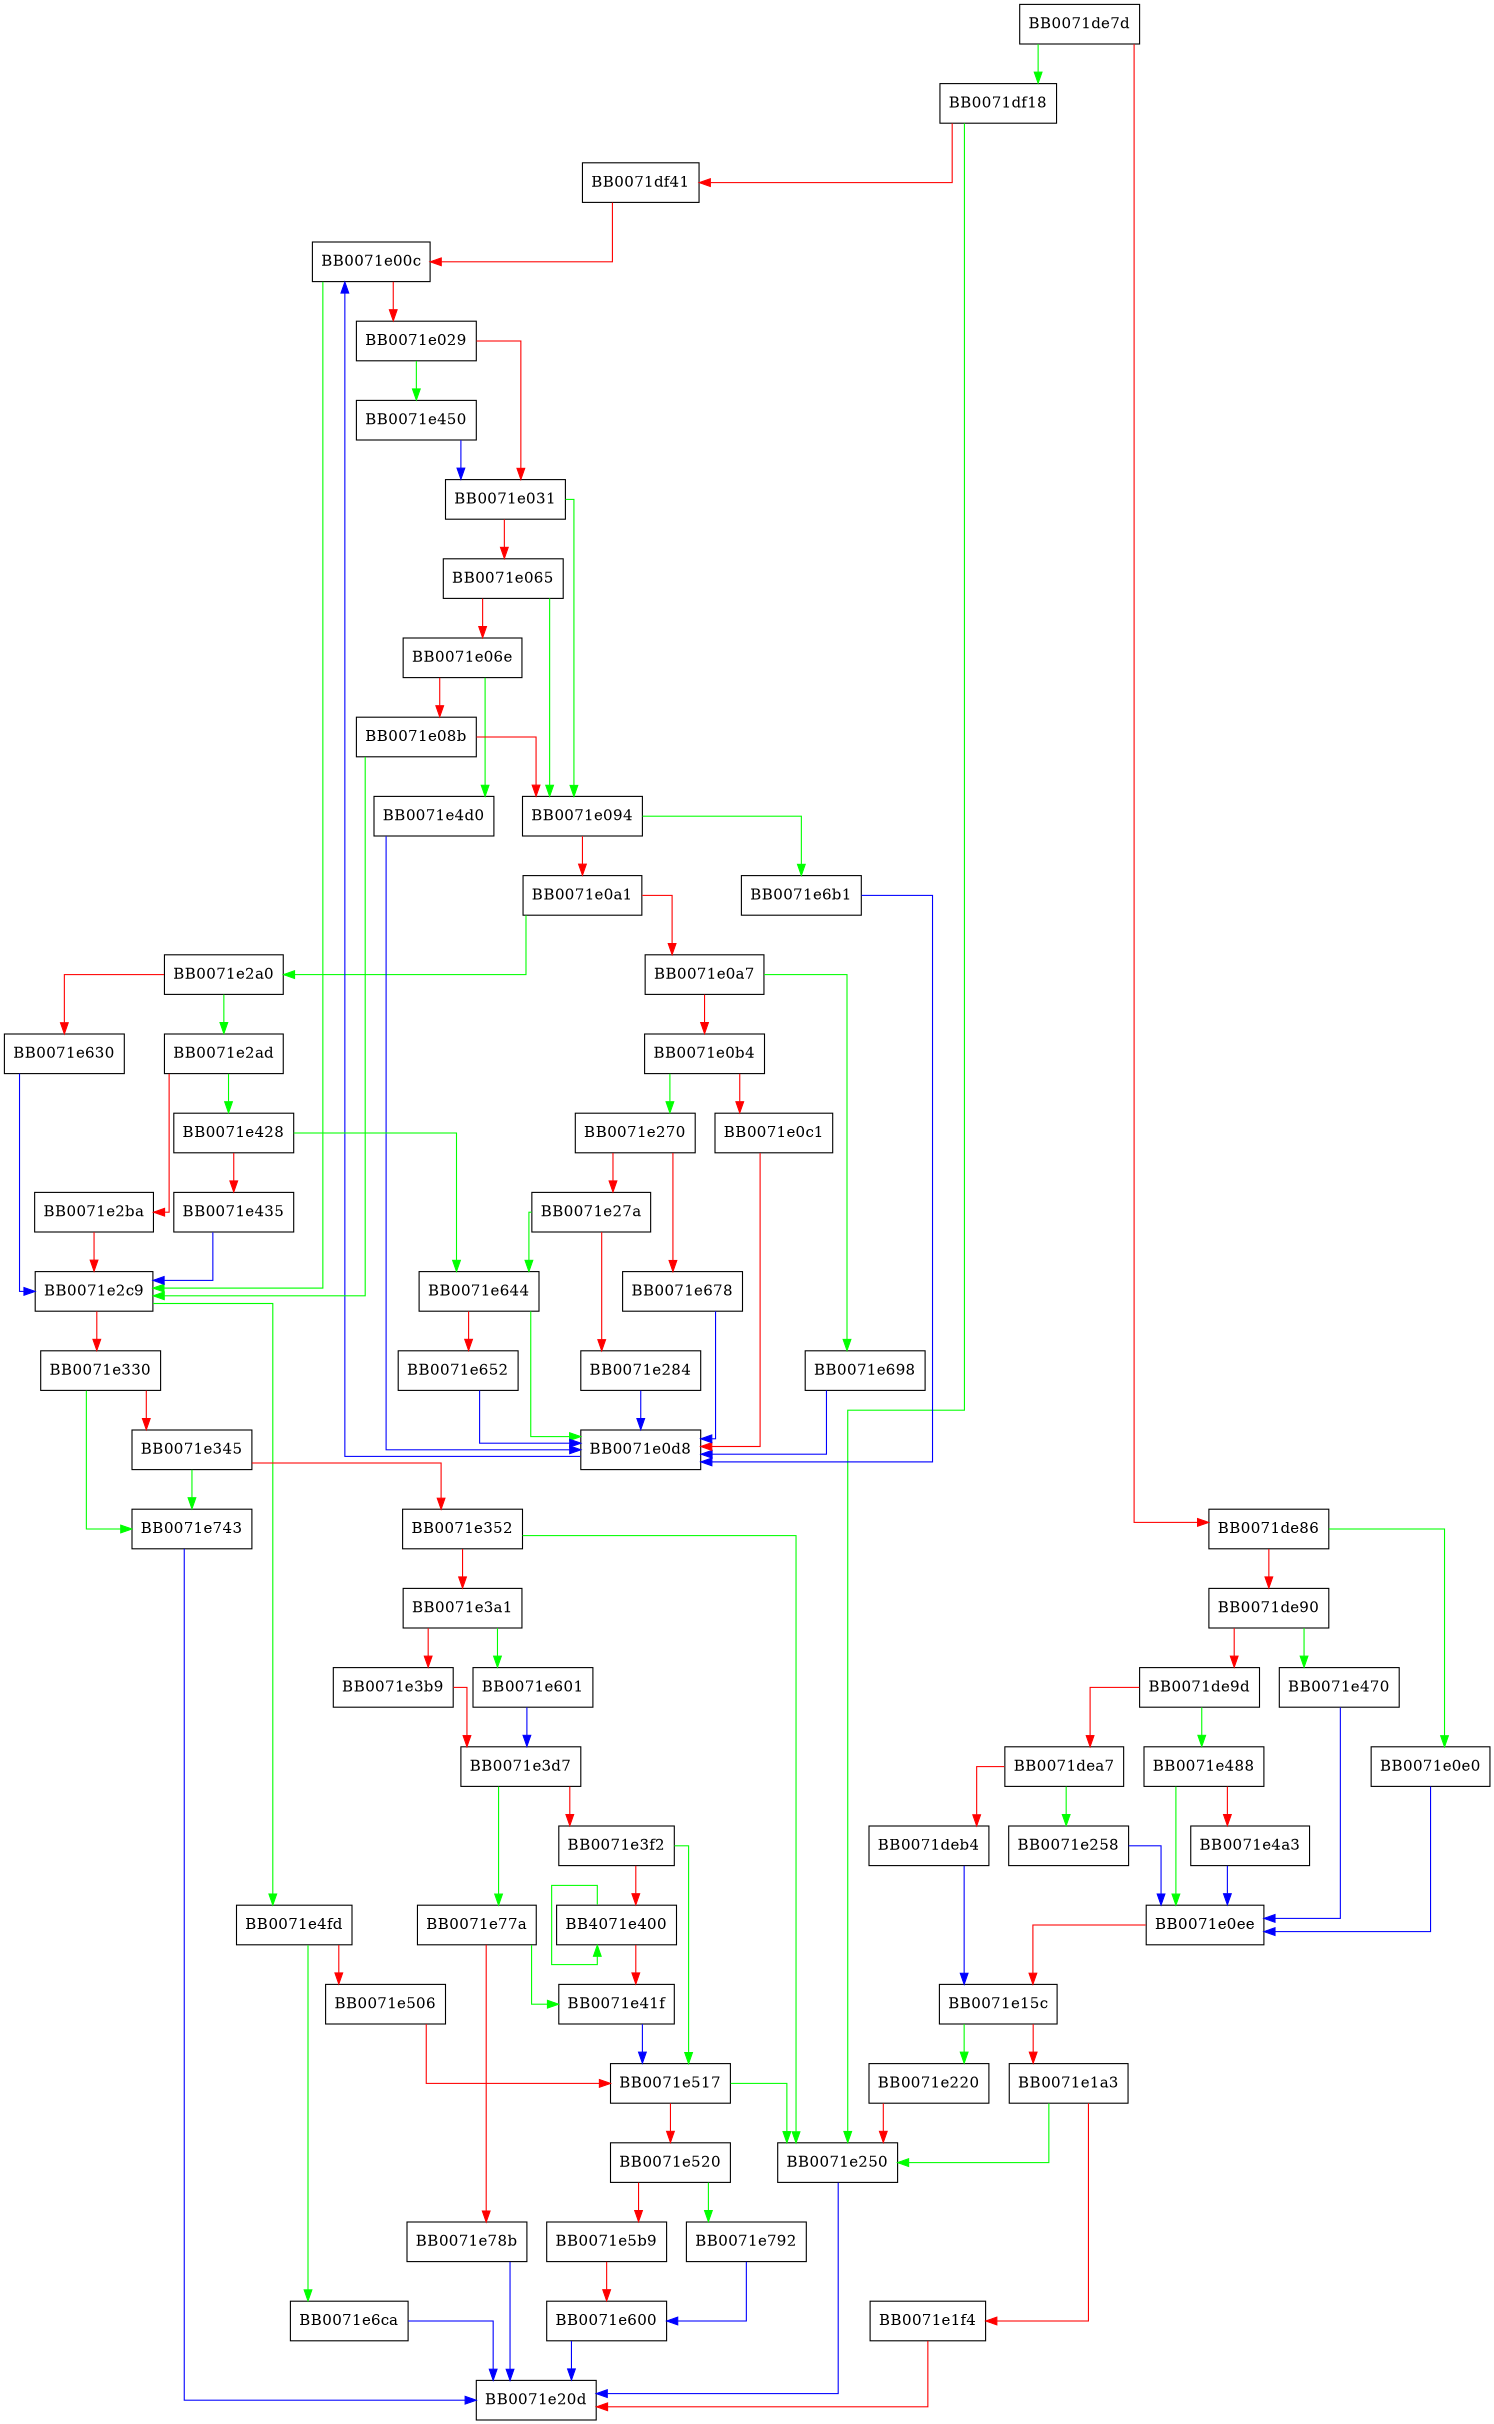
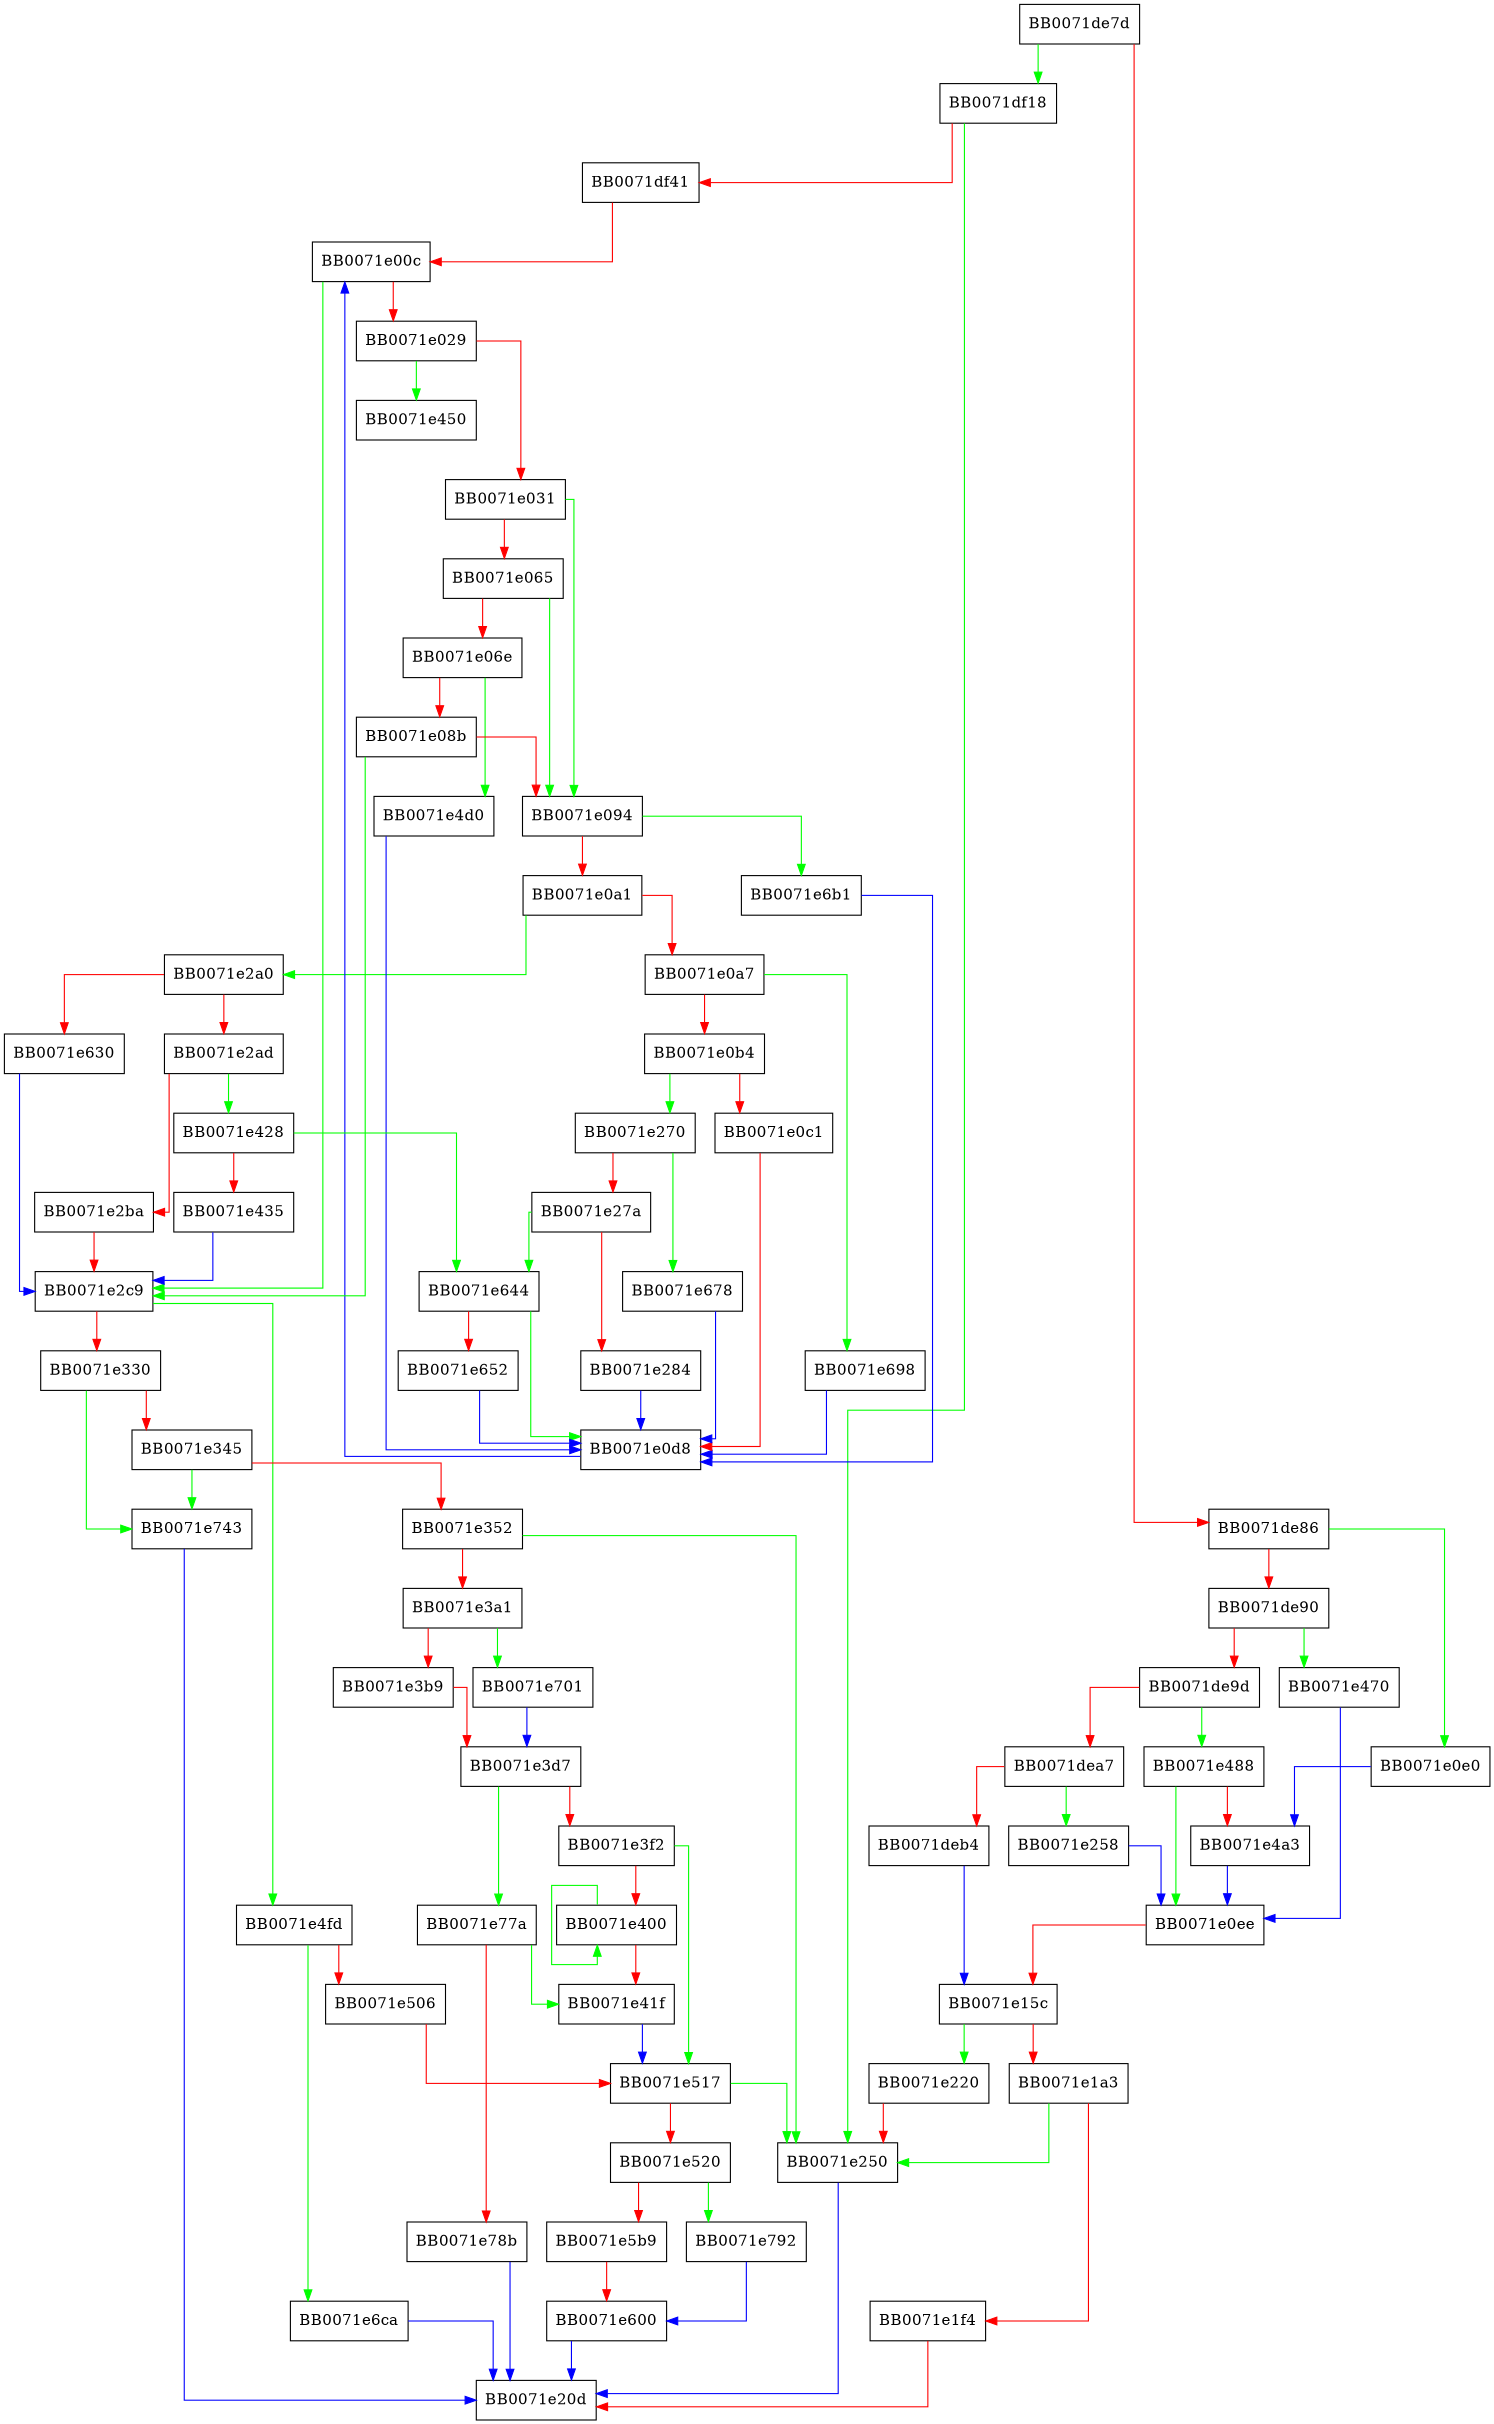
  digraph {
    fontname="DejaVu Serif"
    splines=ortho
    node [fontname="DejaVu Serif" shape=box]
    edge [color=red fontname="DejaVu Serif"]
    BB0071de86
    BB0071e0e0
    BB0071de90
    BB0071de7d
    BB0071df18
    BB0071e0ee
    BB0071e470
    BB0071de9d
    BB0071e250
    BB0071df41
    BB0071e20d
    BB0071e00c
    BB0071e15c
    BB0071e488
    BB0071dea7
    BB0071e4a3
    BB0071e258
    BB0071deb4
    BB0071e220
    BB0071e1a3
    BB0071e1f4
    BB0071e2c9
    BB0071e029
    BB0071e4fd
    BB0071e330
    BB0071e450
    BB0071e031
    BB0071e6ca
    BB0071e506
    BB0071e743
    BB0071e345
    BB0071e094
    BB0071e065
    BB0071e6b1
    BB0071e0a1
    BB0071e06e
    BB0071e0d8
    BB0071e2a0
    BB0071e0a7
    BB0071e4d0
    BB0071e08b
    BB0071e630
    BB0071e2ad
    BB0071e698
    BB0071e0b4
    BB0071e428
    BB0071e2ba
    BB0071e270
    BB0071e0c1
    BB0071e678
    BB0071e27a
    BB0071e644
    BB0071e284
    BB0071e652
    BB0071e435
    BB0071e517
    BB0071e352
    BB0071e3a1
-   BB0071e701 [label=BB0071e601]
+   BB0071e701
    BB0071e3b9
    BB0071e3d7
    BB0071e77a
    BB0071e3f2
    BB0071e78b
    BB0071e41f
-   BB0071e400 [label=BB4071e400]
+   BB0071e400
    BB0071e520
    BB0071e792
    BB0071e5b9
    BB0071e600
    BB0071de86 -> BB0071e0e0 [color=green]
    BB0071de86 -> BB0071de90
-   BB0071e0e0 -> BB0071e0ee [color=blue]
+   BB0071e0e0 -> BB0071e4a3 [color=blue]
    BB0071de90 -> BB0071e470 [color=green]
    BB0071de90 -> BB0071de9d
    BB0071de7d -> BB0071de86
    BB0071de7d -> BB0071df18 [color=green]
    BB0071df18 -> BB0071e250 [color=green]
    BB0071df18 -> BB0071df41
    BB0071e0ee -> BB0071e15c
    BB0071e470 -> BB0071e0ee [color=blue]
    BB0071de9d -> BB0071e488 [color=green]
    BB0071de9d -> BB0071dea7
    BB0071e250 -> BB0071e20d [color=blue]
    BB0071df41 -> BB0071e00c
    BB0071e00c -> BB0071e2c9 [color=green]
    BB0071e00c -> BB0071e029
    BB0071e15c -> BB0071e220 [color=green]
    BB0071e15c -> BB0071e1a3
    BB0071e488 -> BB0071e0ee [color=green]
    BB0071e488 -> BB0071e4a3
    BB0071dea7 -> BB0071e258 [color=green]
    BB0071dea7 -> BB0071deb4
    BB0071e4a3 -> BB0071e0ee [color=blue]
    BB0071e258 -> BB0071e0ee [color=blue]
    BB0071deb4 -> BB0071e15c [color=blue]
    BB0071e220 -> BB0071e250
    BB0071e1a3 -> BB0071e250 [color=green]
    BB0071e1a3 -> BB0071e1f4
    BB0071e1f4 -> BB0071e20d
    BB0071e2c9 -> BB0071e4fd [color=green]
    BB0071e2c9 -> BB0071e330
    BB0071e029 -> BB0071e450 [color=green]
    BB0071e029 -> BB0071e031
    BB0071e4fd -> BB0071e6ca [color=green]
    BB0071e4fd -> BB0071e506
    BB0071e330 -> BB0071e743 [color=green]
    BB0071e330 -> BB0071e345
-   BB0071e450 -> BB0071e031 [color=blue]
    BB0071e031 -> BB0071e094 [color=green]
    BB0071e031 -> BB0071e065
    BB0071e6ca -> BB0071e20d [color=blue]
    BB0071e506 -> BB0071e517
    BB0071e743 -> BB0071e20d [color=blue]
    BB0071e345 -> BB0071e743 [color=green]
    BB0071e345 -> BB0071e352
    BB0071e094 -> BB0071e6b1 [color=green]
    BB0071e094 -> BB0071e0a1
    BB0071e065 -> BB0071e094 [color=green]
    BB0071e065 -> BB0071e06e
    BB0071e6b1 -> BB0071e0d8 [color=blue]
    BB0071e0a1 -> BB0071e2a0 [color=green]
    BB0071e0a1 -> BB0071e0a7
    BB0071e06e -> BB0071e4d0 [color=green]
    BB0071e06e -> BB0071e08b
    BB0071e0d8 -> BB0071e00c [color=blue]
    BB0071e2a0 -> BB0071e630
-   BB0071e2a0 -> BB0071e2ad [color=green]
+   BB0071e2a0 -> BB0071e2ad
    BB0071e0a7 -> BB0071e698 [color=green]
    BB0071e0a7 -> BB0071e0b4
    BB0071e4d0 -> BB0071e0d8 [color=blue]
    BB0071e08b -> BB0071e2c9 [color=green]
    BB0071e08b -> BB0071e094
    BB0071e630 -> BB0071e2c9 [color=blue]
    BB0071e2ad -> BB0071e428 [color=green]
    BB0071e2ad -> BB0071e2ba
    BB0071e698 -> BB0071e0d8 [color=blue]
    BB0071e0b4 -> BB0071e270 [color=green]
    BB0071e0b4 -> BB0071e0c1
    BB0071e428 -> BB0071e644 [color=green]
    BB0071e428 -> BB0071e435
    BB0071e2ba -> BB0071e2c9
-   BB0071e270 -> BB0071e678
+   BB0071e270 -> BB0071e678 [color=green]
    BB0071e270 -> BB0071e27a
    BB0071e0c1 -> BB0071e0d8
    BB0071e678 -> BB0071e0d8 [color=blue]
    BB0071e27a -> BB0071e644 [color=green]
    BB0071e27a -> BB0071e284
    BB0071e644 -> BB0071e0d8 [color=green]
    BB0071e644 -> BB0071e652
    BB0071e284 -> BB0071e0d8 [color=blue]
    BB0071e652 -> BB0071e0d8 [color=blue]
    BB0071e435 -> BB0071e2c9 [color=blue]
    BB0071e517 -> BB0071e250 [color=green]
    BB0071e517 -> BB0071e520
    BB0071e352 -> BB0071e250 [color=green]
    BB0071e352 -> BB0071e3a1
    BB0071e3a1 -> BB0071e701 [color=green]
    BB0071e3a1 -> BB0071e3b9
    BB0071e701 -> BB0071e3d7 [color=blue]
    BB0071e3b9 -> BB0071e3d7
    BB0071e3d7 -> BB0071e77a [color=green]
    BB0071e3d7 -> BB0071e3f2
    BB0071e77a -> BB0071e78b
    BB0071e77a -> BB0071e41f [color=green]
    BB0071e3f2 -> BB0071e517 [color=green]
    BB0071e3f2 -> BB0071e400
    BB0071e78b -> BB0071e20d [color=blue]
    BB0071e41f -> BB0071e517 [color=blue]
    BB0071e400 -> BB0071e41f
    BB0071e400 -> BB0071e400 [color=green]
    BB0071e520 -> BB0071e792 [color=green]
    BB0071e520 -> BB0071e5b9
    BB0071e792 -> BB0071e600 [color=blue]
    BB0071e5b9 -> BB0071e600
    BB0071e600 -> BB0071e20d [color=blue]
  }
